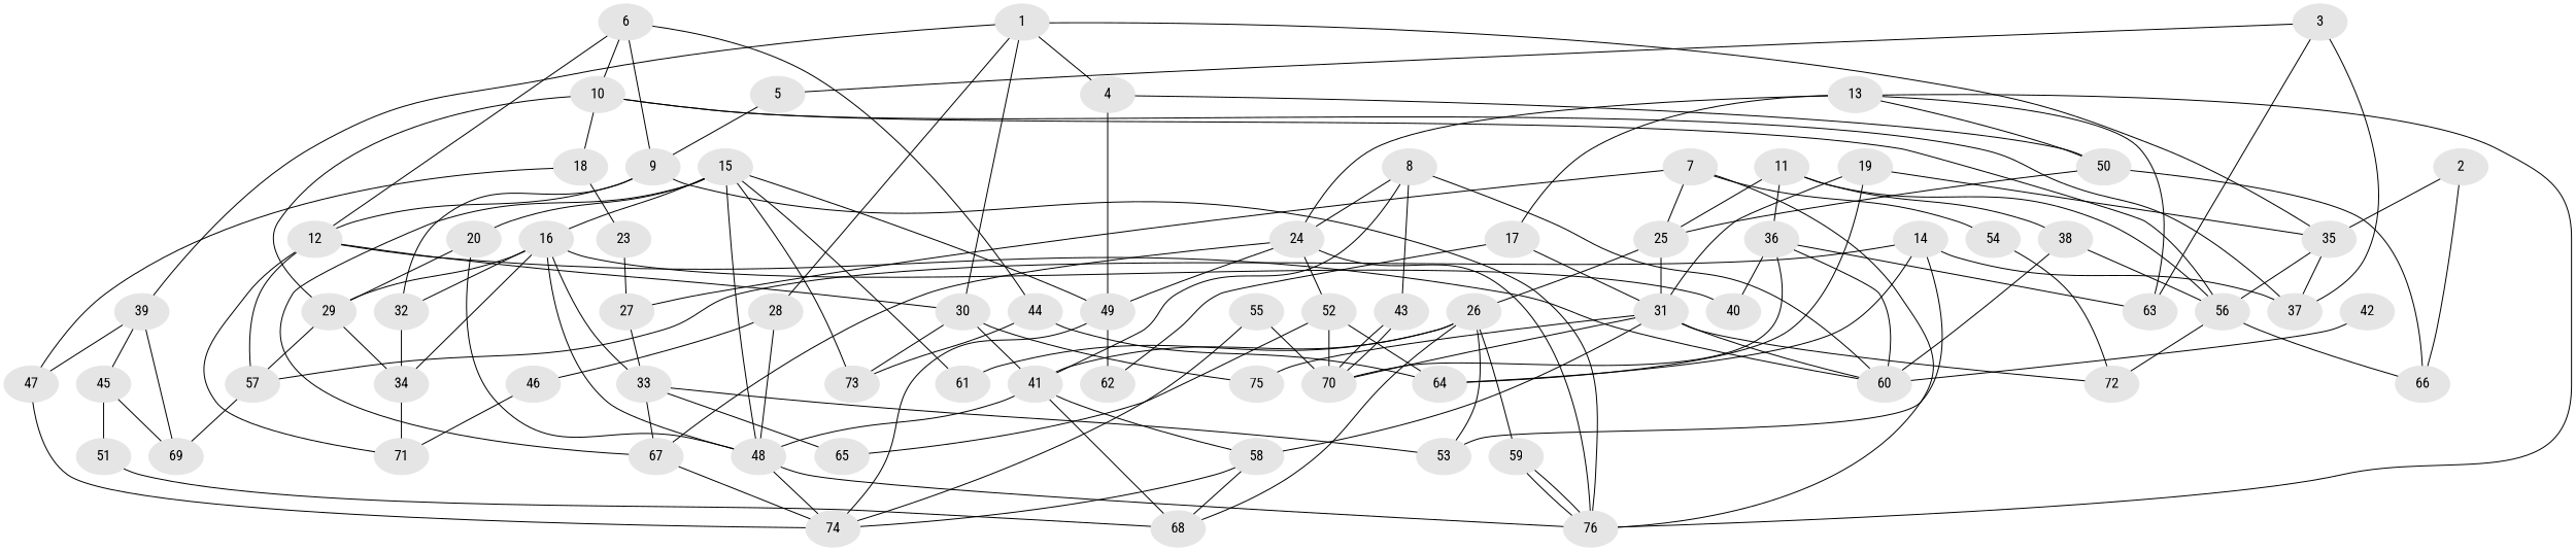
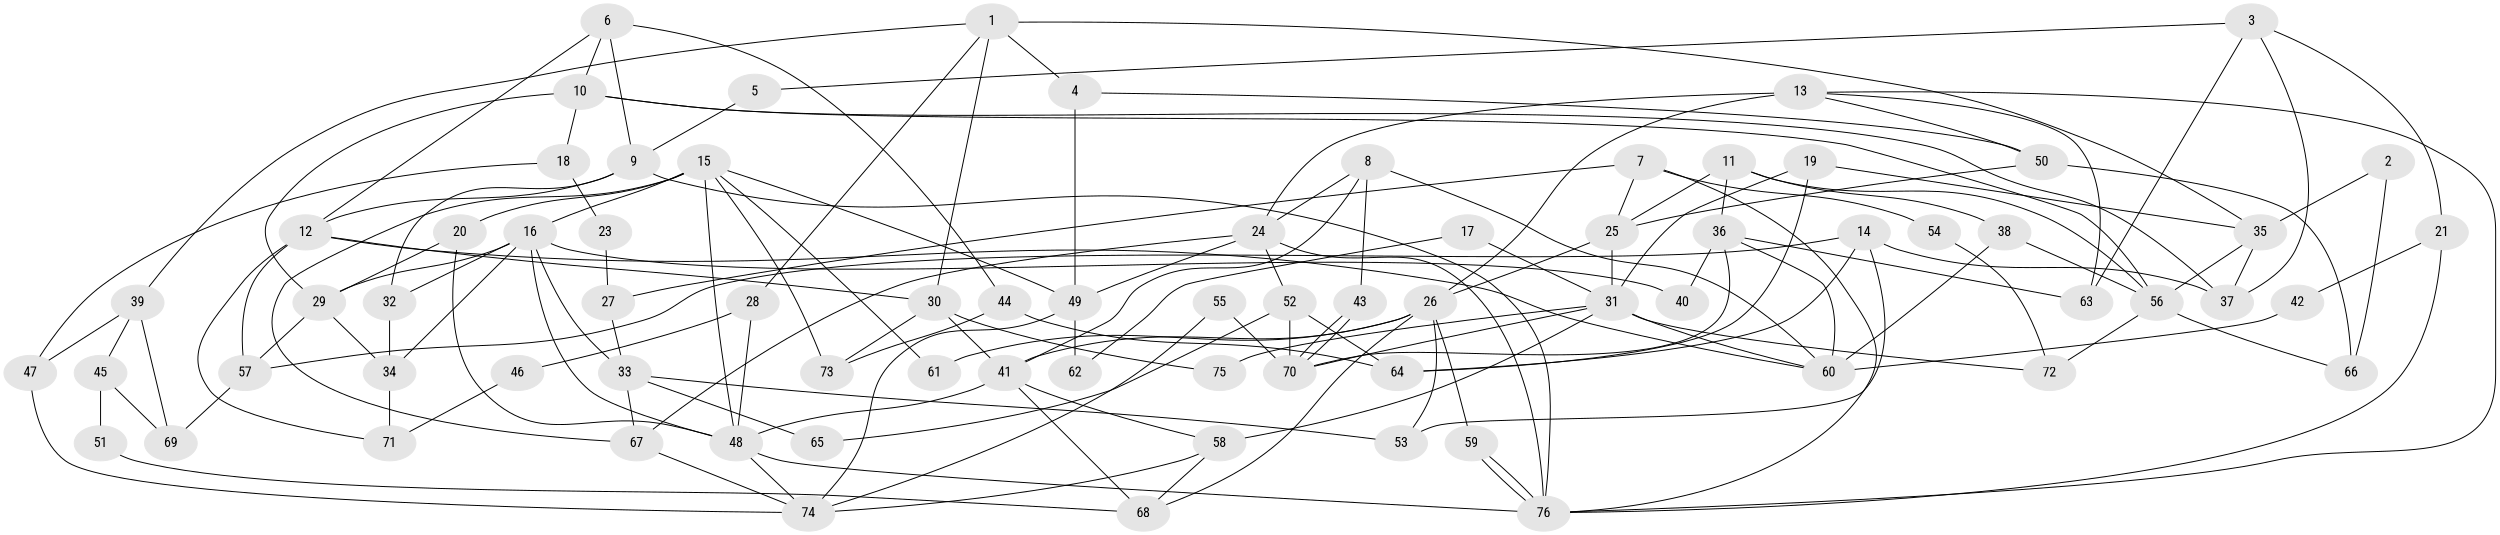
  graph {
    fontname="Roboto Condensed"
    node [color=gray90 fontname="Roboto Condensed" style=filled]
    edge [fontname="Roboto Condensed"]
    1
    4
    28
    30
    35
    39
    49
    50
    48
    46
    41
    73
    75
    37
    56
    47
    45
    69
    2
    66
    20
    29
    25
    31
    26
    3
    5
+   21
    63
    9
    76
    42
    62
    74
    12
    32
    6
    10
    44
    18
    60
    57
    71
    64
    7
    27
    54
    33
    72
    8
    24
    43
    67
    52
    68
    58
    70
    34
    23
    11
    36
    38
    40
    13
    17
    14
    53
    15
    16
    61
    65
    19
    59
    51
    55
    1 -- 4
    1 -- 28
    1 -- 30
    1 -- 35
    1 -- 39
    4 -- 49
    4 -- 50
    28 -- 48
    28 -- 46
    30 -- 41
    30 -- 73
    30 -- 75
    35 -- 37
    35 -- 56
    39 -- 47
    39 -- 45
    39 -- 69
    49 -- 62
    49 -- 74
    50 -- 66
    50 -- 25
    48 -- 76
    48 -- 74
    46 -- 71
    41 -- 48
    41 -- 68
    41 -- 58
    56 -- 66
    56 -- 72
    47 -- 74
    45 -- 69
    45 -- 51
    2 -- 35
    2 -- 66
    20 -- 48
    20 -- 29
    29 -- 57
    29 -- 34
    25 -- 31
    25 -- 26
    31 -- 75
    31 -- 60
    31 -- 72
    31 -- 58
    31 -- 70
    26 -- 41
    26 -- 68
    26 -- 53
    26 -- 61
    26 -- 59
    3 -- 37
    3 -- 5
+   3 -- 21
    3 -- 63
    5 -- 9
+   21 -- 76
+   21 -- 42
    9 -- 76
    9 -- 12
    9 -- 32
    42 -- 60
    12 -- 30
    12 -- 60
    12 -- 57
    12 -- 71
    32 -- 34
    6 -- 9
    6 -- 12
    6 -- 10
    6 -- 44
    10 -- 37
    10 -- 56
    10 -- 29
    10 -- 18
    44 -- 73
    44 -- 64
    18 -- 47
    18 -- 23
    57 -- 69
    7 -- 25
    7 -- 76
    7 -- 27
    7 -- 54
    27 -- 33
    54 -- 72
    33 -- 67
    33 -- 53
    33 -- 65
    8 -- 41
    8 -- 60
    8 -- 24
    8 -- 43
    24 -- 49
    24 -- 76
    24 -- 67
    24 -- 52
    43 -- 70
    43 -- 70
    67 -- 74
    52 -- 64
    52 -- 70
    52 -- 65
    58 -- 74
    58 -- 68
    34 -- 71
    23 -- 27
    11 -- 56
    11 -- 25
    11 -- 36
    11 -- 38
    36 -- 63
    36 -- 60
    36 -- 70
    36 -- 40
    38 -- 56
    38 -- 60
    13 -- 50
    13 -- 63
    13 -- 76
    13 -- 24
-   13 -- 17
+   13 -- 26
    17 -- 31
    17 -- 62
    14 -- 37
    14 -- 57
    14 -- 64
    14 -- 53
    15 -- 49
    15 -- 48
    15 -- 73
    15 -- 20
    15 -- 67
    15 -- 16
    15 -- 61
    16 -- 48
    16 -- 29
    16 -- 32
    16 -- 33
    16 -- 34
    16 -- 40
    19 -- 35
    19 -- 31
    19 -- 64
    59 -- 76
    59 -- 76
    51 -- 68
    55 -- 74
    55 -- 70
  }
